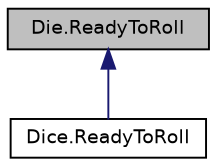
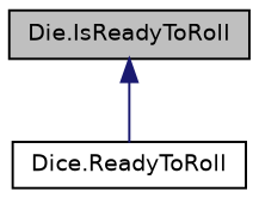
  digraph {
    rankdir=TB
    node [color=black fontname=Helvetica fontsize=10 shape=record style=filled]
-   n1 [fillcolor=grey75 fontcolor=black height=0.2 label="Die.ReadyToRoll" width=0.4]
+   n1 [fillcolor=grey75 fontcolor=black height=0.2 label="Die.IsReadyToRoll" width=0.4]
    n2 [fillcolor=white height=0.2 label="Dice.ReadyToRoll" width=0.4]
    n1 -> n2 [color=midnightblue dir=back fontname=Helvetica fontsize=10 labelfontname=Helvetica labelfontsize=10 style=solid]
  }
